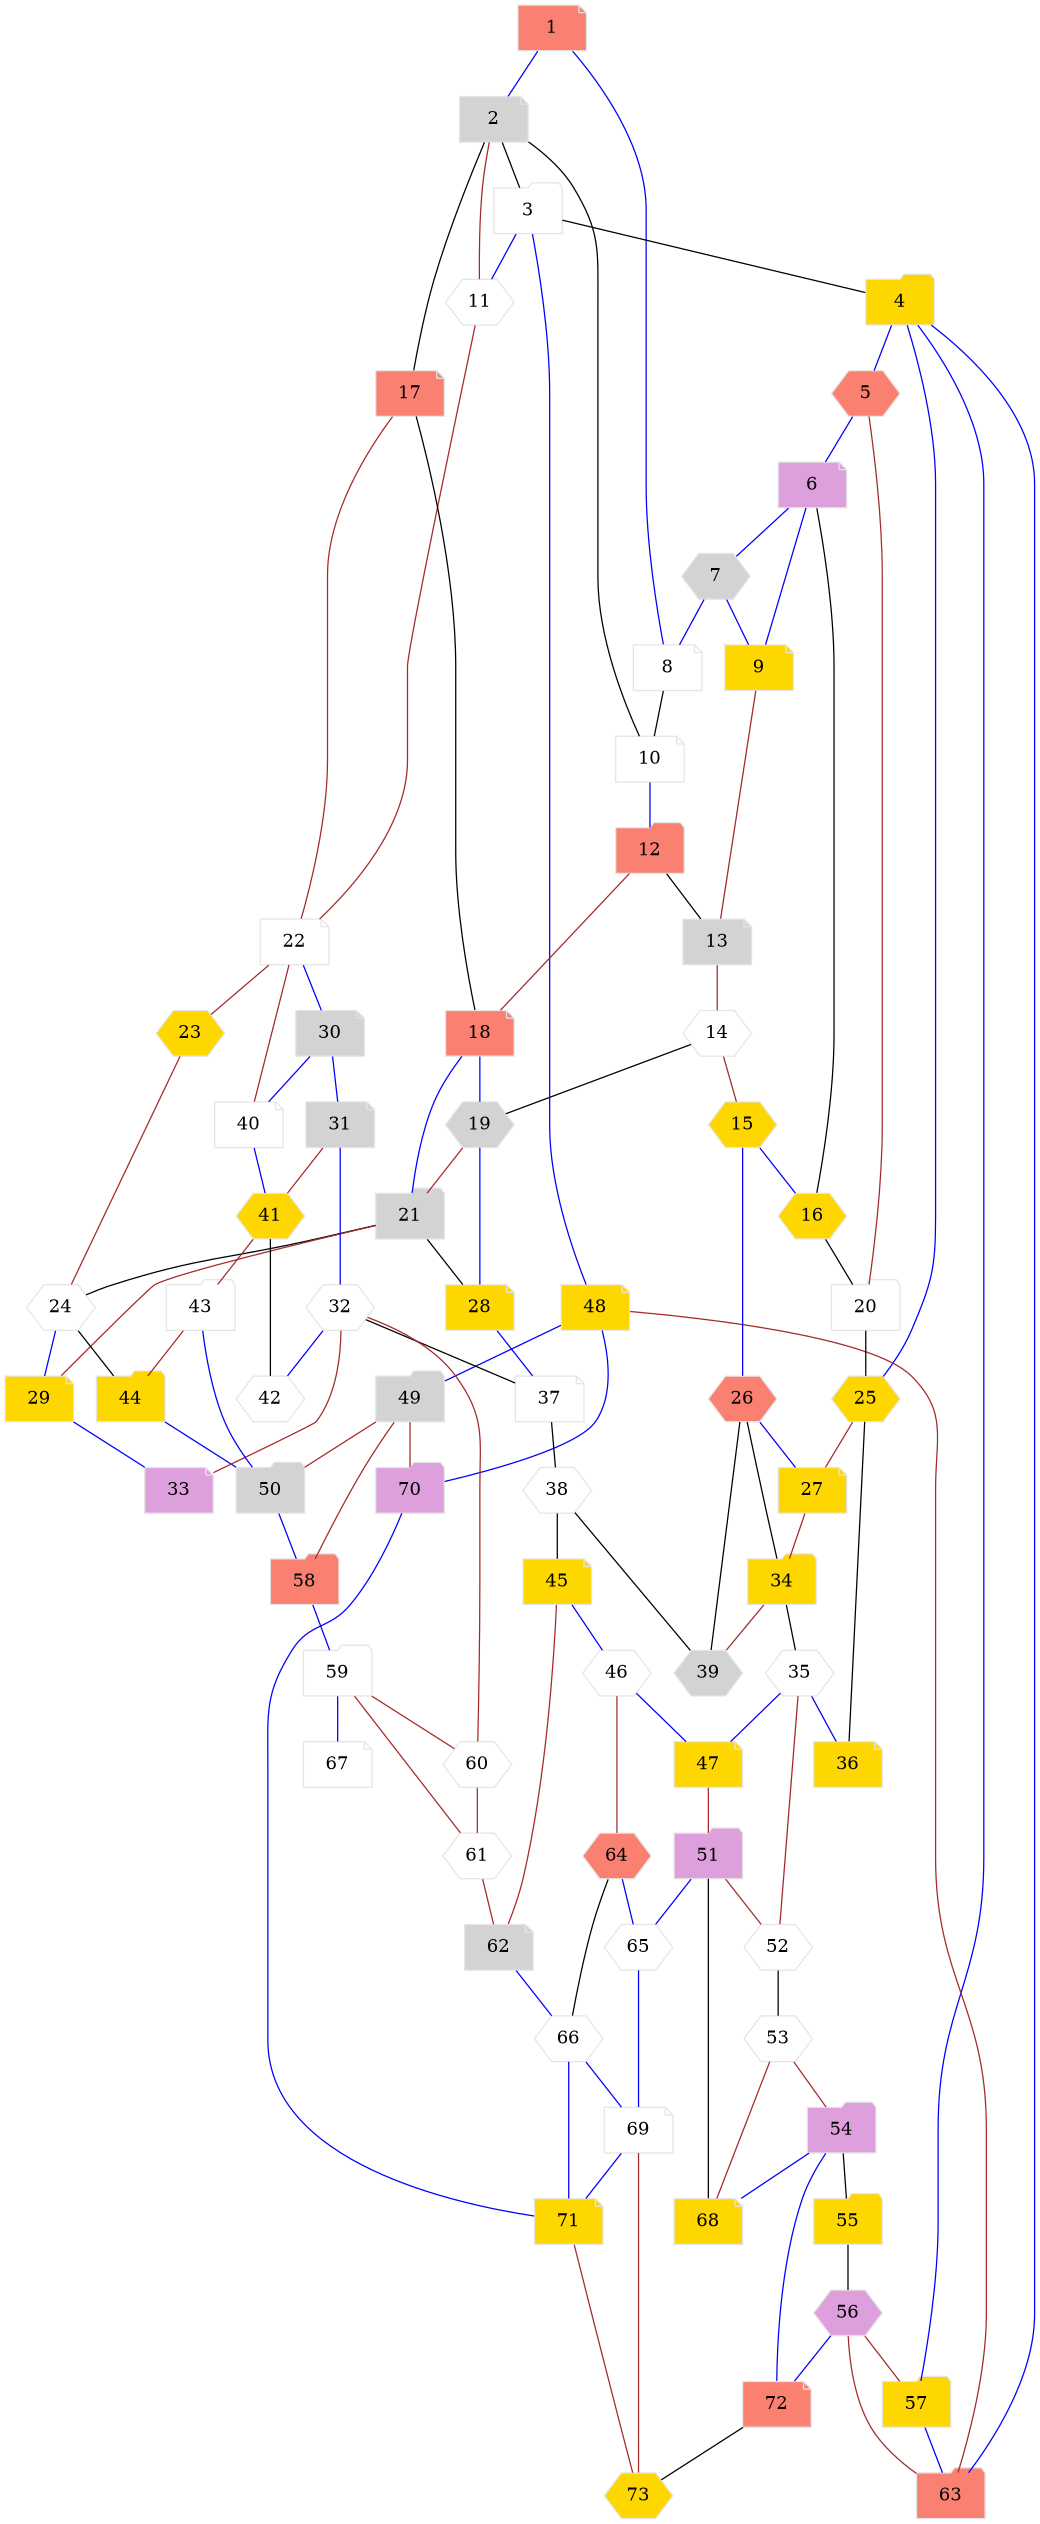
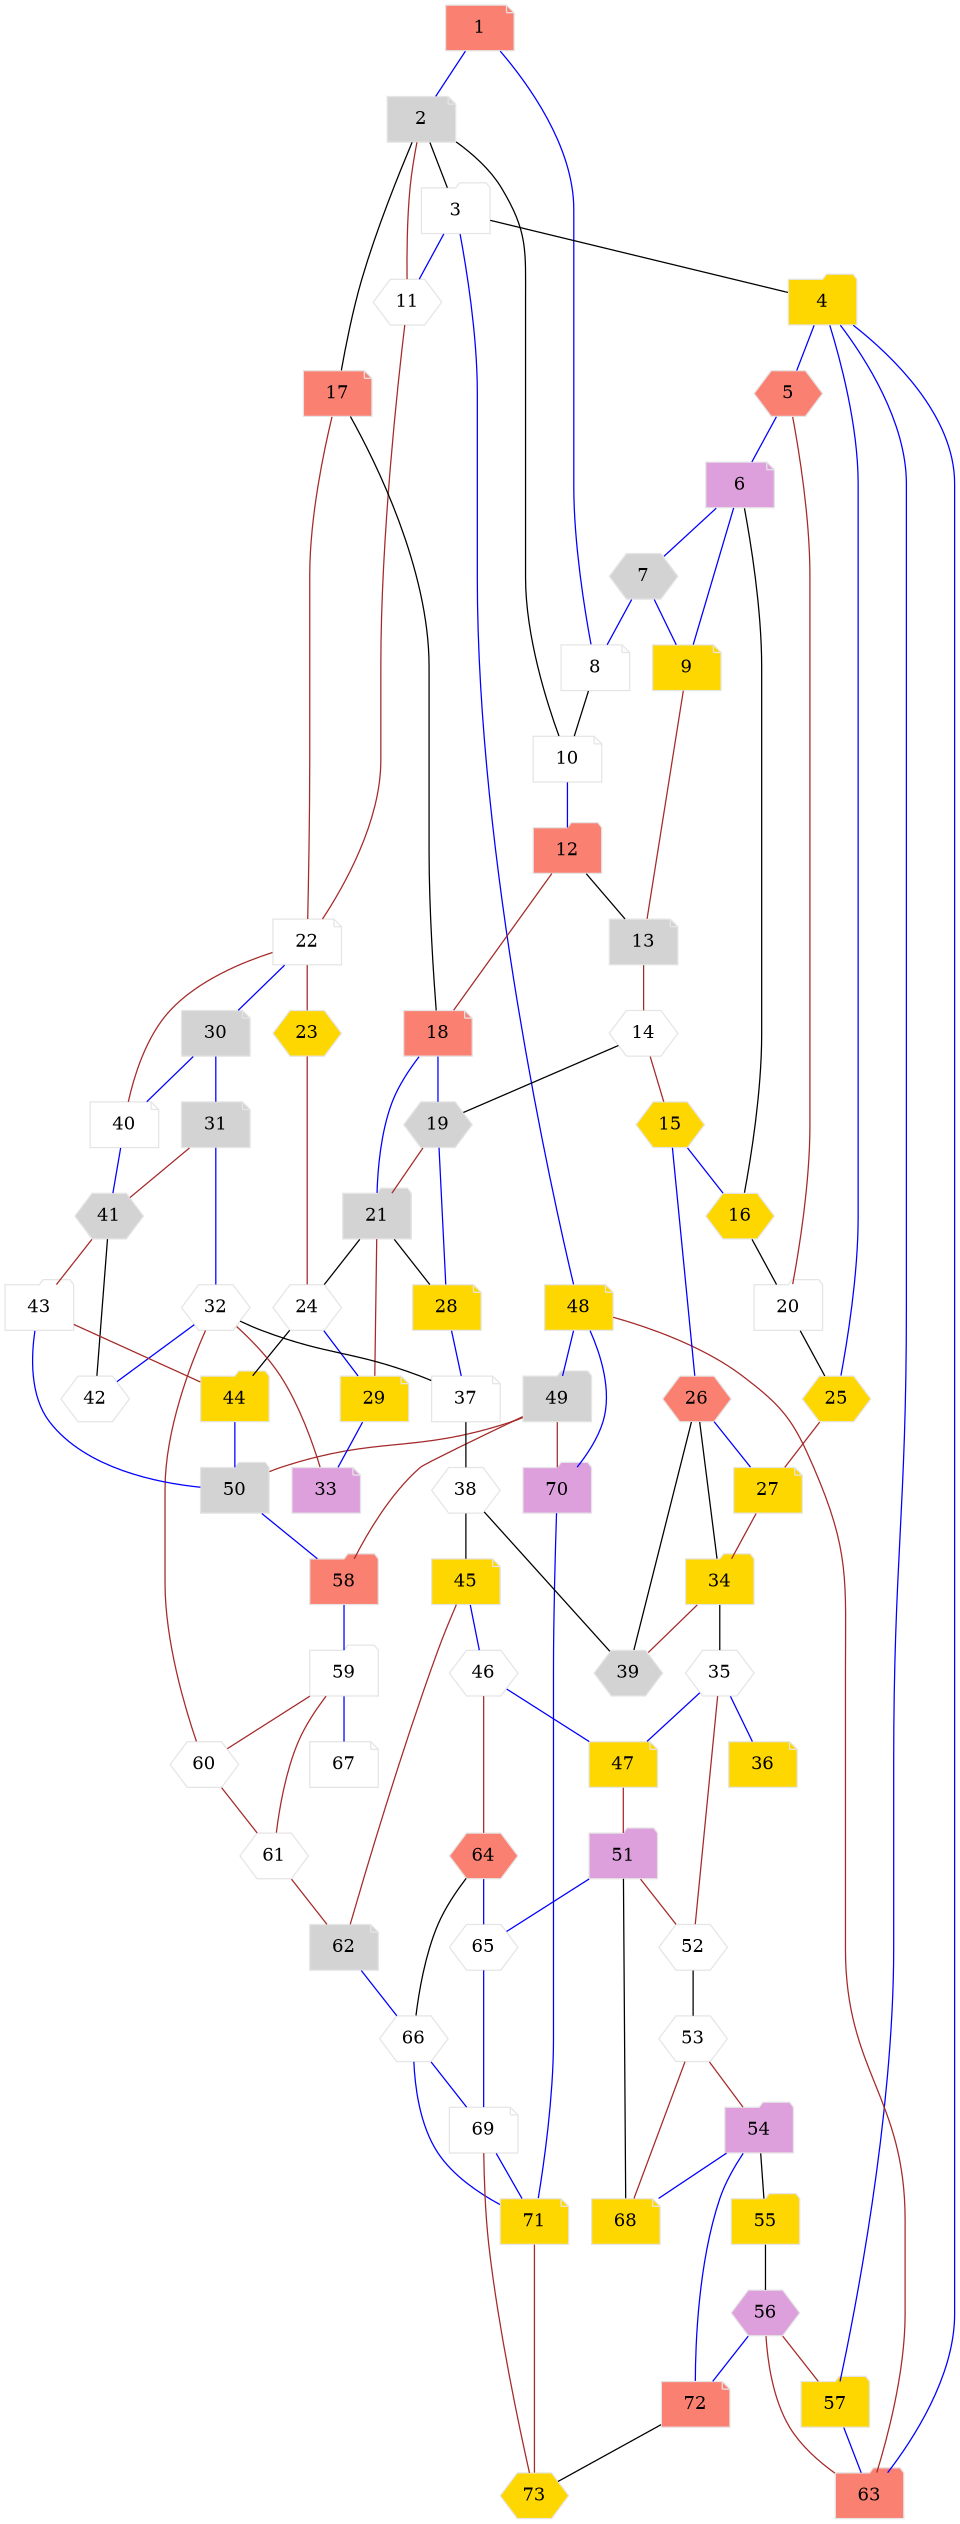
  graph {
    node [color=gray90 fillcolor=white shape=note style=filled]
    edge [color=blue weight=1.0]
    1 [fillcolor=salmon]
    2 [fillcolor=lightgrey]
    8
    3 [shape=folder]
    10
    11 [shape=hexagon]
    17 [fillcolor=salmon]
    4 [fillcolor=gold shape=folder]
    48 [fillcolor=gold]
    12 [fillcolor=salmon shape=folder]
    22
    18 [fillcolor=salmon]
    5 [fillcolor=salmon shape=hexagon]
    25 [fillcolor=gold shape=hexagon]
    57 [fillcolor=gold shape=folder]
    63 [fillcolor=salmon shape=folder]
    49 [fillcolor=lightgrey shape=folder]
    70 [fillcolor=plum shape=folder]
    6 [fillcolor=plum]
    20 [shape=folder]
    27 [fillcolor=gold]
    36 [fillcolor=gold]
    7 [fillcolor=lightgrey shape=hexagon]
    9 [fillcolor=gold]
    16 [fillcolor=gold shape=hexagon]
    13 [fillcolor=lightgrey]
    14 [shape=hexagon]
    23 [fillcolor=gold shape=hexagon]
    30 [fillcolor=lightgrey]
    40
    19 [fillcolor=lightgrey shape=hexagon]
    21 [fillcolor=lightgrey shape=folder]
    15 [fillcolor=gold shape=hexagon]
    26 [fillcolor=salmon shape=hexagon]
    28 [fillcolor=gold]
    34 [fillcolor=gold shape=folder]
    39 [fillcolor=lightgrey shape=hexagon]
    24 [shape=hexagon]
    29 [fillcolor=gold]
    37
    44 [fillcolor=gold shape=folder]
    33 [fillcolor=plum]
    31 [fillcolor=lightgrey]
-   41 [fillcolor=gold shape=hexagon]
+   41 [fillcolor=lightgrey shape=hexagon]
    35 [shape=hexagon]
    38 [shape=hexagon]
    32 [shape=hexagon]
    42 [shape=hexagon]
    60 [shape=hexagon]
    43 [shape=folder]
    61 [shape=hexagon]
    47 [fillcolor=gold]
    52 [shape=hexagon]
    51 [fillcolor=plum shape=folder]
    53 [shape=hexagon]
    45 [fillcolor=gold]
    46 [shape=hexagon]
    62 [fillcolor=lightgrey]
    50 [fillcolor=lightgrey shape=folder]
    58 [fillcolor=salmon shape=folder]
    64 [fillcolor=salmon shape=hexagon]
    66 [shape=hexagon]
    65 [shape=hexagon]
    68 [fillcolor=gold]
    71 [fillcolor=gold]
    59 [shape=folder]
    69
    54 [fillcolor=plum shape=folder]
    55 [fillcolor=gold shape=folder]
    72 [fillcolor=salmon]
    56 [fillcolor=plum shape=hexagon]
    73 [fillcolor=gold shape=hexagon]
    67
    1 -- 2
    1 -- 8
    2 -- 3 [color=black]
    2 -- 10 [color=black]
    2 -- 11 [color=brown]
    2 -- 17 [color=black weight=2.0]
    8 -- 10 [color=black]
    3 -- 11
    3 -- 4 [color=black]
    3 -- 48
    10 -- 12
    11 -- 22 [color=brown]
    17 -- 22 [color=brown]
    17 -- 18 [color=black]
    4 -- 5 [weight=2.0]
    4 -- 25
    4 -- 57
    4 -- 63
    48 -- 63 [color=brown]
    48 -- 49
    48 -- 70
    12 -- 18 [color=brown]
    12 -- 13 [color=black]
    22 -- 23 [color=brown weight=2.0]
    22 -- 30
    22 -- 40 [color=brown]
    18 -- 19 [weight=2.0]
    18 -- 21
    5 -- 6 [weight=2.0]
    5 -- 20 [color=brown weight=2.0]
    25 -- 27 [color=brown]
-   25 -- 36 [color=black]
    57 -- 63
    49 -- 70 [color=brown]
    49 -- 50 [color=brown weight=2.0]
    49 -- 58 [color=brown weight=2.0]
    70 -- 71
    6 -- 7
    6 -- 9
    6 -- 16 [color=black]
    20 -- 25 [color=black weight=2.0]
    27 -- 34 [color=brown]
    7 -- 8
    7 -- 9 [weight=2.0]
    9 -- 13 [color=brown]
    16 -- 20 [color=black]
    13 -- 14 [color=brown]
    14 -- 19 [color=black weight=2.0]
    14 -- 15 [color=brown weight=2.0]
    23 -- 24 [color=brown]
    30 -- 40
    30 -- 31
    40 -- 41
    19 -- 21 [color=brown]
    19 -- 28
    21 -- 28 [color=black]
    21 -- 24 [color=black]
    21 -- 29 [color=brown]
    15 -- 16
    15 -- 26 [weight=2.0]
    26 -- 27
    26 -- 34 [color=black weight=2.0]
    26 -- 39 [color=black]
    28 -- 37
    34 -- 39 [color=brown]
    34 -- 35 [color=black weight=2.0]
    24 -- 29
    24 -- 44 [color=black]
    29 -- 33
    37 -- 38 [color=black]
    44 -- 50
    31 -- 41 [color=brown]
    31 -- 32
    41 -- 42 [color=black weight=2.0]
    41 -- 43 [color=brown]
    35 -- 36 [weight=2.0]
    35 -- 47
    35 -- 52 [color=brown]
    38 -- 39 [color=black]
    38 -- 45 [color=black]
    32 -- 37 [color=black]
    32 -- 33 [color=brown weight=2.0]
    32 -- 42
    32 -- 60 [color=brown]
    60 -- 61 [color=brown]
    43 -- 44 [color=brown]
    43 -- 50
    61 -- 62 [color=brown]
    47 -- 51 [color=brown]
    52 -- 53 [color=black]
    51 -- 52 [color=brown]
    51 -- 65 [weight=2.0]
    51 -- 68 [color=black]
    53 -- 68 [color=brown]
    53 -- 54 [color=brown]
    45 -- 46
    45 -- 62 [color=brown]
    46 -- 47
    46 -- 64 [color=brown weight=2.0]
    62 -- 66
    50 -- 58
    58 -- 59 [weight=2.0]
    64 -- 66 [color=black weight=2.0]
    64 -- 65 [weight=2.0]
    66 -- 71
    66 -- 69
    65 -- 69 [weight=2.0]
    71 -- 73 [color=brown]
    59 -- 60 [color=brown]
    59 -- 61 [color=brown]
    59 -- 67 [weight=2.0]
    69 -- 71
    69 -- 73 [color=brown]
    54 -- 68
    54 -- 55 [color=black weight=3.0]
    54 -- 72
    55 -- 56 [color=black weight=3.0]
    72 -- 73 [color=black]
    56 -- 57 [color=brown]
    56 -- 63 [color=brown]
    56 -- 72
  }
